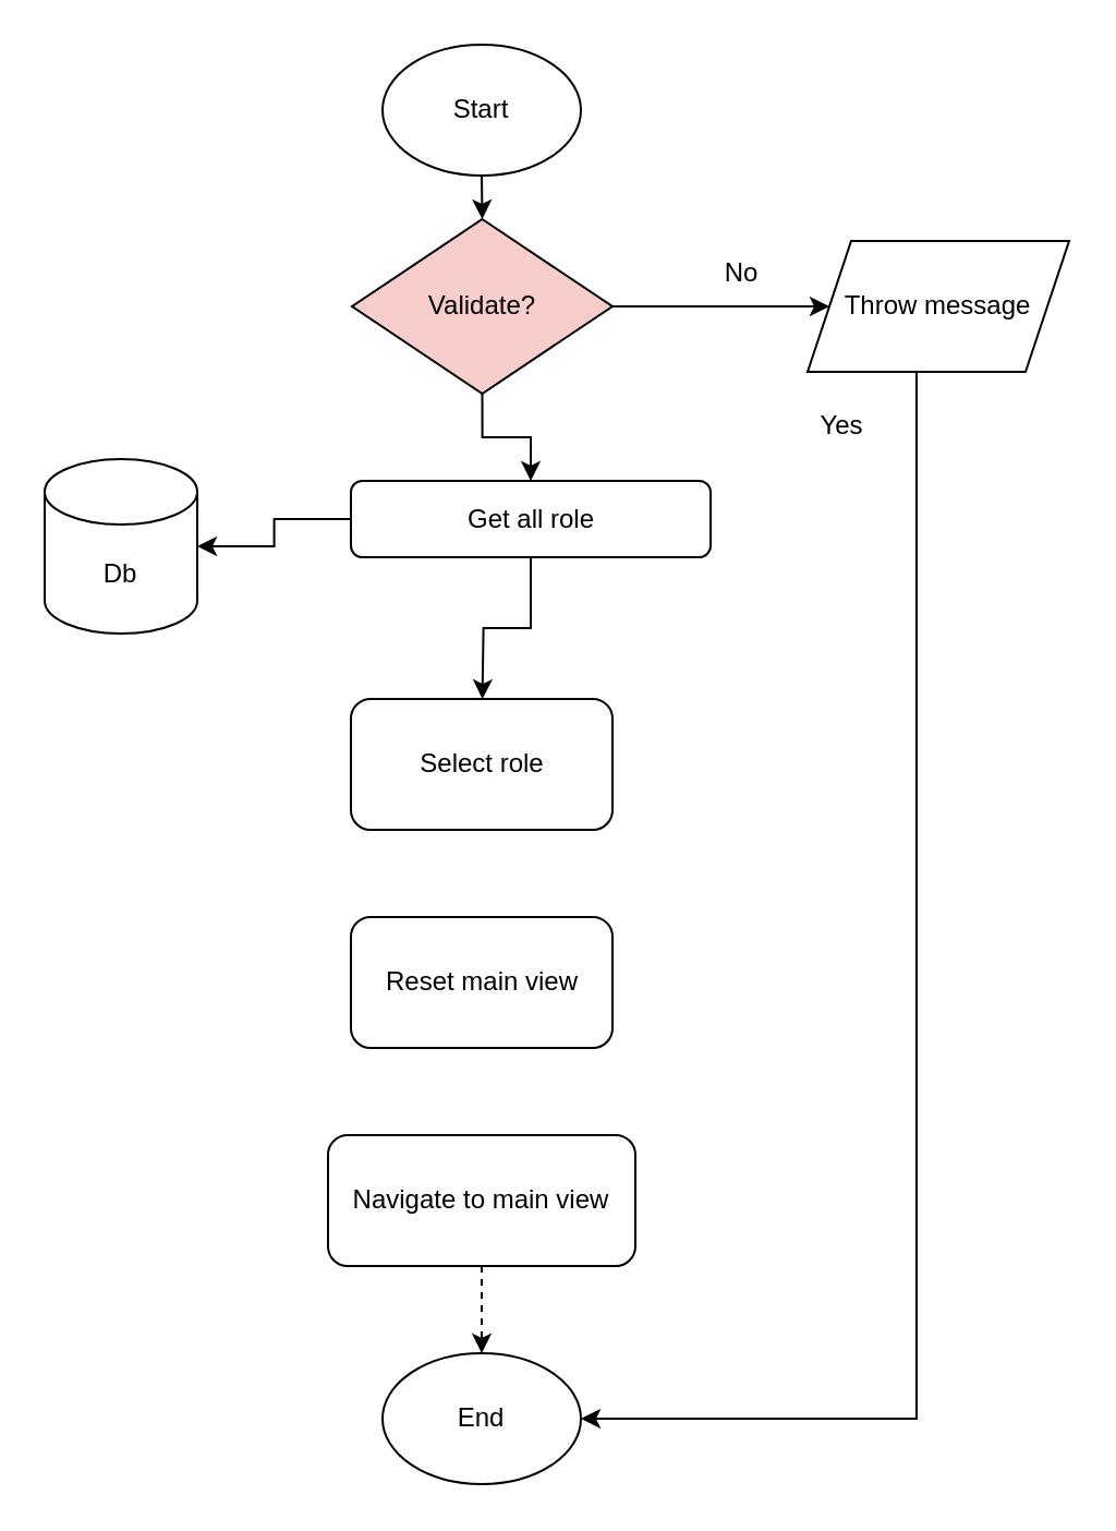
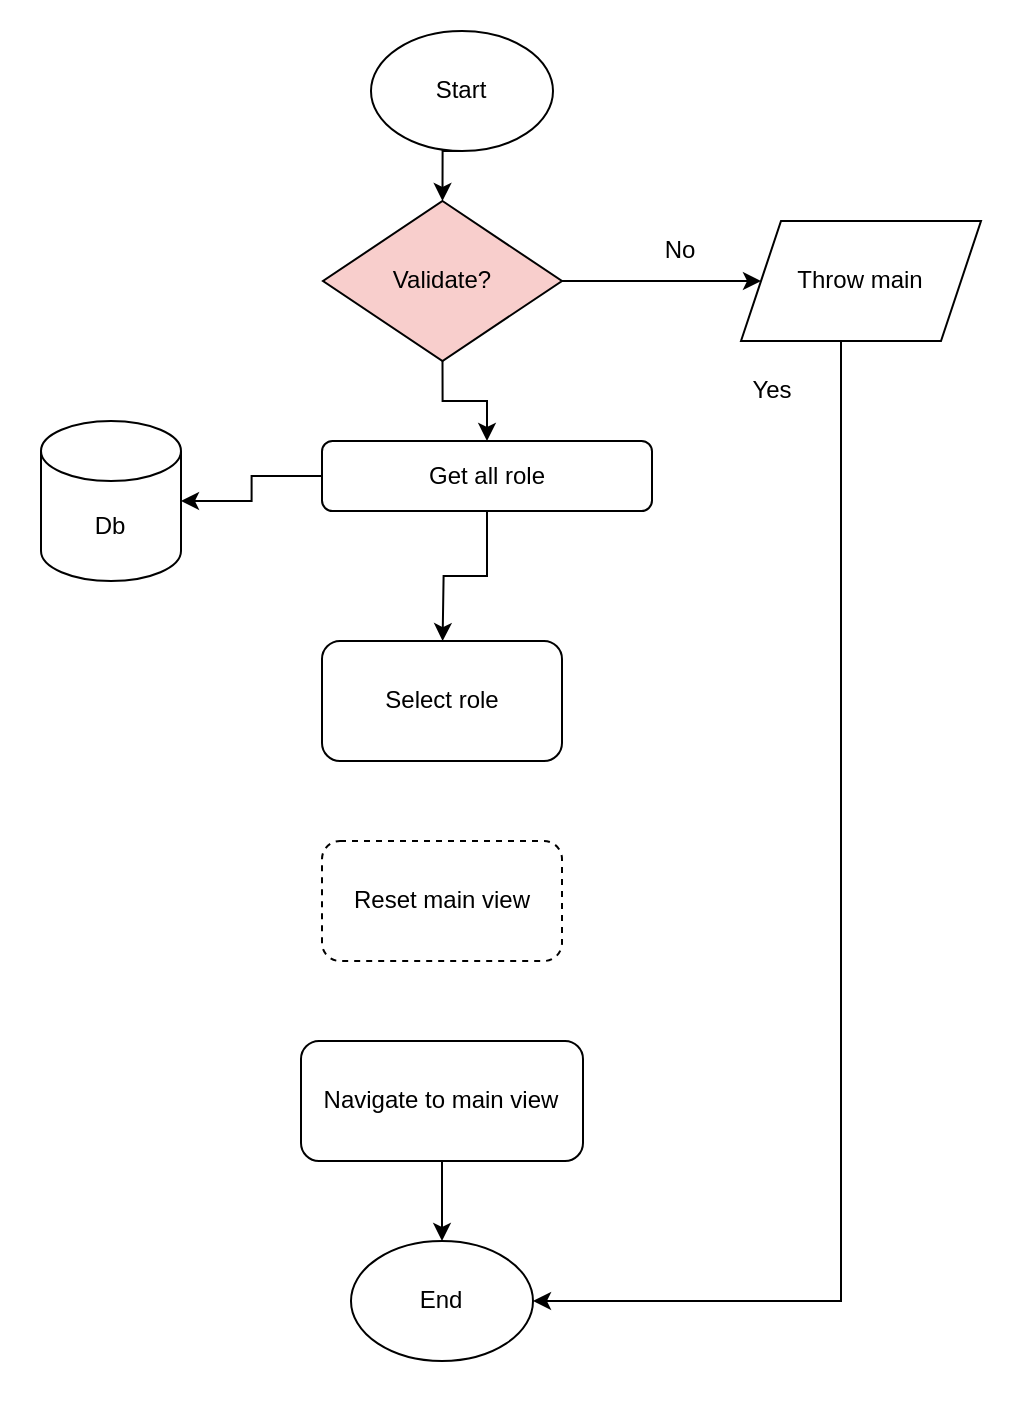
  <mxCell id="0" />
  <mxCell id="1" parent="0" />
  <mxCell id="2" value="" style="edgeStyle=orthogonalEdgeStyle;rounded=0;orthogonalLoop=1;jettySize=auto;html=1;" edge="1" parent="1" source="4"><mxGeometry relative="1" as="geometry"><mxPoint x="220.8" y="320.028" as="targetPoint" /></mxGeometry></mxCell>
  <mxCell id="3" style="edgeStyle=orthogonalEdgeStyle;rounded=0;orthogonalLoop=1;jettySize=auto;html=1;exitX=0;exitY=0.5;exitDx=0;exitDy=0;entryX=1;entryY=0.5;entryDx=0;entryDy=0;entryPerimeter=0;" edge="1" parent="1" source="4" target="12"><mxGeometry relative="1" as="geometry" /></mxCell>
  <mxCell id="4" value="Get all role" style="rounded=1;whiteSpace=wrap;html=1;" vertex="1" parent="1"><mxGeometry x="160.5" y="220" width="165" height="35" as="geometry" /></mxCell>
  <mxCell id="5" style="edgeStyle=orthogonalEdgeStyle;rounded=0;orthogonalLoop=1;jettySize=auto;html=1;exitX=0.5;exitY=1;exitDx=0;exitDy=0;entryX=0.5;entryY=0;entryDx=0;entryDy=0;" edge="1" parent="1" source="6" target="15"><mxGeometry relative="1" as="geometry" /></mxCell>
- <mxCell id="6" value="Start" style="ellipse;whiteSpace=wrap;html=1;" vertex="1" parent="1"><mxGeometry x="175" y="20" width="91" height="60" as="geometry" /></mxCell>
+ <mxCell id="6" value="Start" style="ellipse;whiteSpace=wrap;html=1;" vertex="1" parent="1"><mxGeometry x="185" y="15" width="91" height="60" as="geometry" /></mxCell>
  <mxCell id="7" value="End" style="ellipse;whiteSpace=wrap;html=1;" vertex="1" parent="1"><mxGeometry x="175" y="620" width="91" height="60" as="geometry" /></mxCell>
  <mxCell id="8" value="Select role" style="rounded=1;whiteSpace=wrap;html=1;" vertex="1" parent="1"><mxGeometry x="160.5" y="320" width="120" height="60" as="geometry" /></mxCell>
- <mxCell id="9" value="Reset main view" style="rounded=1;whiteSpace=wrap;html=1;" vertex="1" parent="1"><mxGeometry x="160.5" y="420" width="120" height="60" as="geometry" /></mxCell>
- <mxCell id="10" style="edgeStyle=orthogonalEdgeStyle;rounded=0;orthogonalLoop=1;jettySize=auto;html=1;exitX=0.5;exitY=1;exitDx=0;exitDy=0;entryX=0.5;entryY=0;entryDx=0;entryDy=0;dashed=1;" edge="1" parent="1" source="11" target="7"><mxGeometry relative="1" as="geometry" /></mxCell>
+ <mxCell id="9" value="Reset main view" style="rounded=1;whiteSpace=wrap;html=1;dashed=1;" vertex="1" parent="1"><mxGeometry x="160.5" y="420" width="120" height="60" as="geometry" /></mxCell>
+ <mxCell id="10" style="edgeStyle=orthogonalEdgeStyle;rounded=0;orthogonalLoop=1;jettySize=auto;html=1;exitX=0.5;exitY=1;exitDx=0;exitDy=0;entryX=0.5;entryY=0;entryDx=0;entryDy=0;" edge="1" parent="1" source="11" target="7"><mxGeometry relative="1" as="geometry" /></mxCell>
  <mxCell id="11" value="Navigate to main view" style="rounded=1;whiteSpace=wrap;html=1;" vertex="1" parent="1"><mxGeometry x="150" y="520" width="141" height="60" as="geometry" /></mxCell>
  <mxCell id="12" value="Db" style="shape=cylinder3;whiteSpace=wrap;html=1;boundedLbl=1;backgroundOutline=1;size=15;rotation=0;" vertex="1" parent="1"><mxGeometry x="20" y="210" width="70" height="80" as="geometry" /></mxCell>
  <mxCell id="13" style="edgeStyle=orthogonalEdgeStyle;rounded=0;orthogonalLoop=1;jettySize=auto;html=1;exitX=0.5;exitY=1;exitDx=0;exitDy=0;entryX=0.5;entryY=0;entryDx=0;entryDy=0;" edge="1" parent="1" source="15" target="4"><mxGeometry relative="1" as="geometry" /></mxCell>
  <mxCell id="14" style="edgeStyle=orthogonalEdgeStyle;rounded=0;orthogonalLoop=1;jettySize=auto;html=1;exitX=1;exitY=0.5;exitDx=0;exitDy=0;entryX=0;entryY=0.5;entryDx=0;entryDy=0;" edge="1" parent="1" source="15"><mxGeometry relative="1" as="geometry"><mxPoint x="380" y="140" as="targetPoint" /></mxGeometry></mxCell>
  <mxCell id="15" value="Validate?" style="rhombus;whiteSpace=wrap;html=1;fillColor=#f8cecc;" vertex="1" parent="1"><mxGeometry x="161" y="100" width="119.5" height="80" as="geometry" /></mxCell>
  <mxCell id="16" value="Yes" style="text;html=1;strokeColor=none;fillColor=none;align=center;verticalAlign=middle;whiteSpace=wrap;rounded=0;" vertex="1" parent="1"><mxGeometry x="355.5" y="180" width="60" height="30" as="geometry" /></mxCell>
  <mxCell id="17" style="edgeStyle=orthogonalEdgeStyle;rounded=0;orthogonalLoop=1;jettySize=auto;html=1;entryX=1;entryY=0.5;entryDx=0;entryDy=0;" edge="1" parent="1" target="7"><mxGeometry relative="1" as="geometry"><mxPoint x="420" y="170" as="sourcePoint" /><Array as="points"><mxPoint x="420" y="650" /></Array></mxGeometry></mxCell>
  <mxCell id="18" value="No" style="text;html=1;strokeColor=none;fillColor=none;align=center;verticalAlign=middle;whiteSpace=wrap;rounded=0;" vertex="1" parent="1"><mxGeometry x="310" y="110" width="60" height="30" as="geometry" /></mxCell>
- <mxCell id="19" value="Throw message" style="shape=parallelogram;perimeter=parallelogramPerimeter;whiteSpace=wrap;html=1;fixedSize=1;" vertex="1" parent="1"><mxGeometry x="370" y="110" width="120" height="60" as="geometry" /></mxCell>
+ <mxCell id="19" value="Throw main" style="shape=parallelogram;perimeter=parallelogramPerimeter;whiteSpace=wrap;html=1;fixedSize=1;" vertex="1" parent="1"><mxGeometry x="370" y="110" width="120" height="60" as="geometry" /></mxCell>
